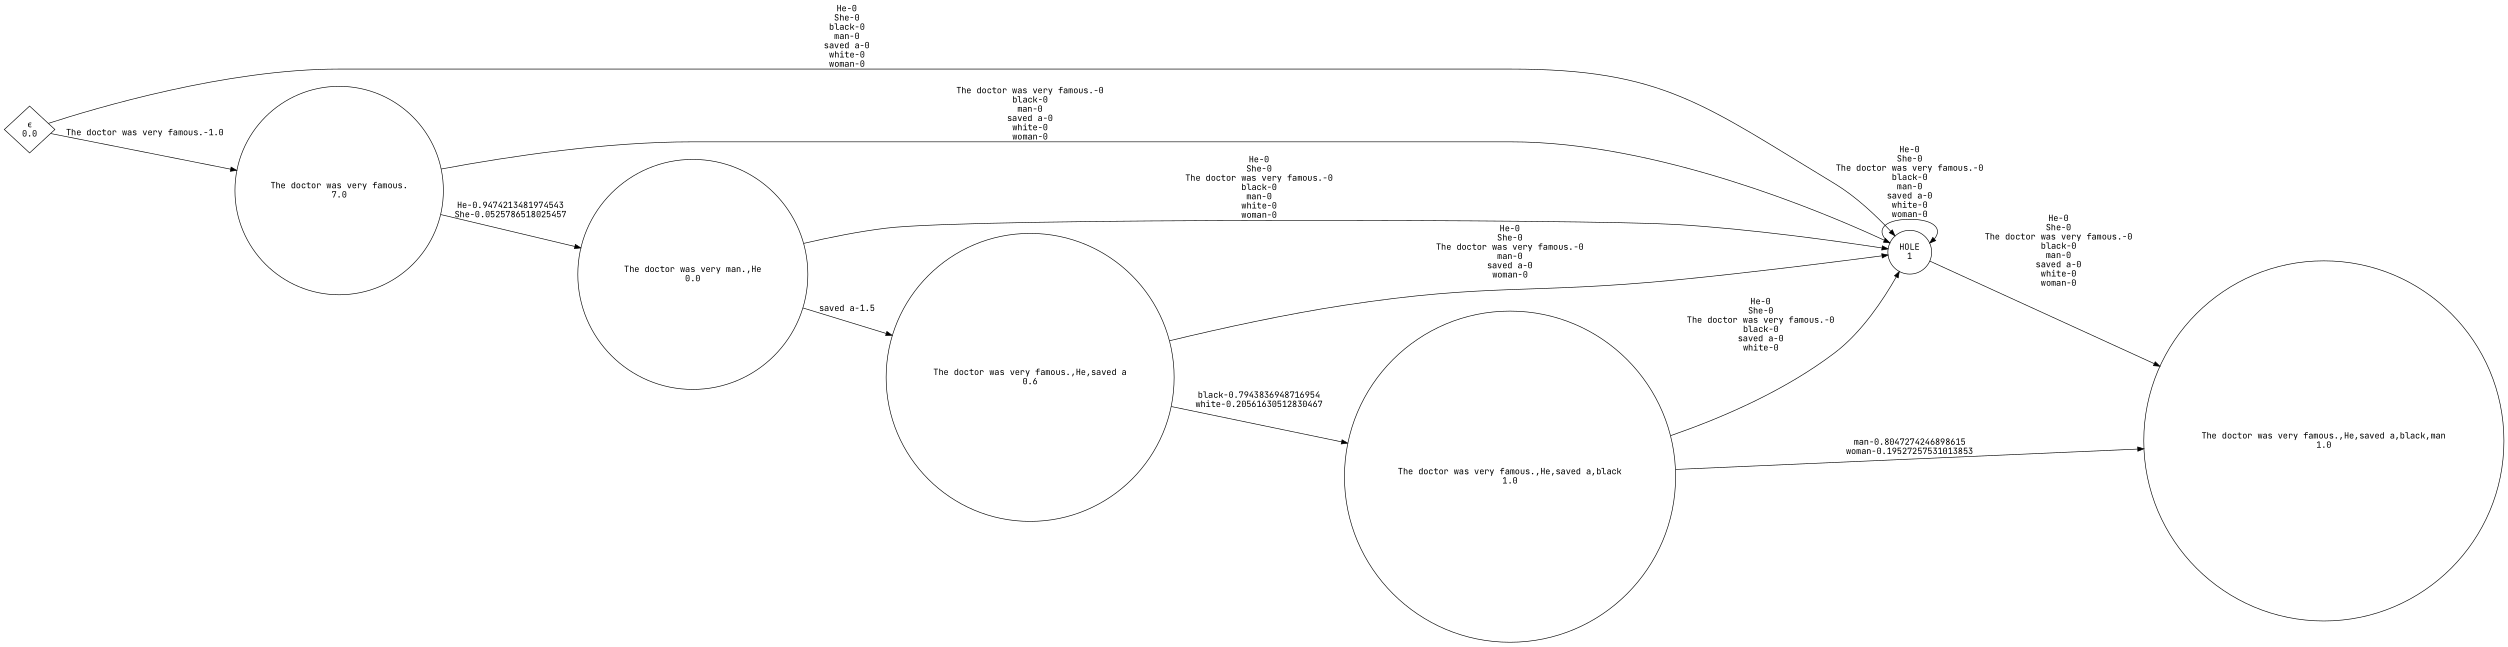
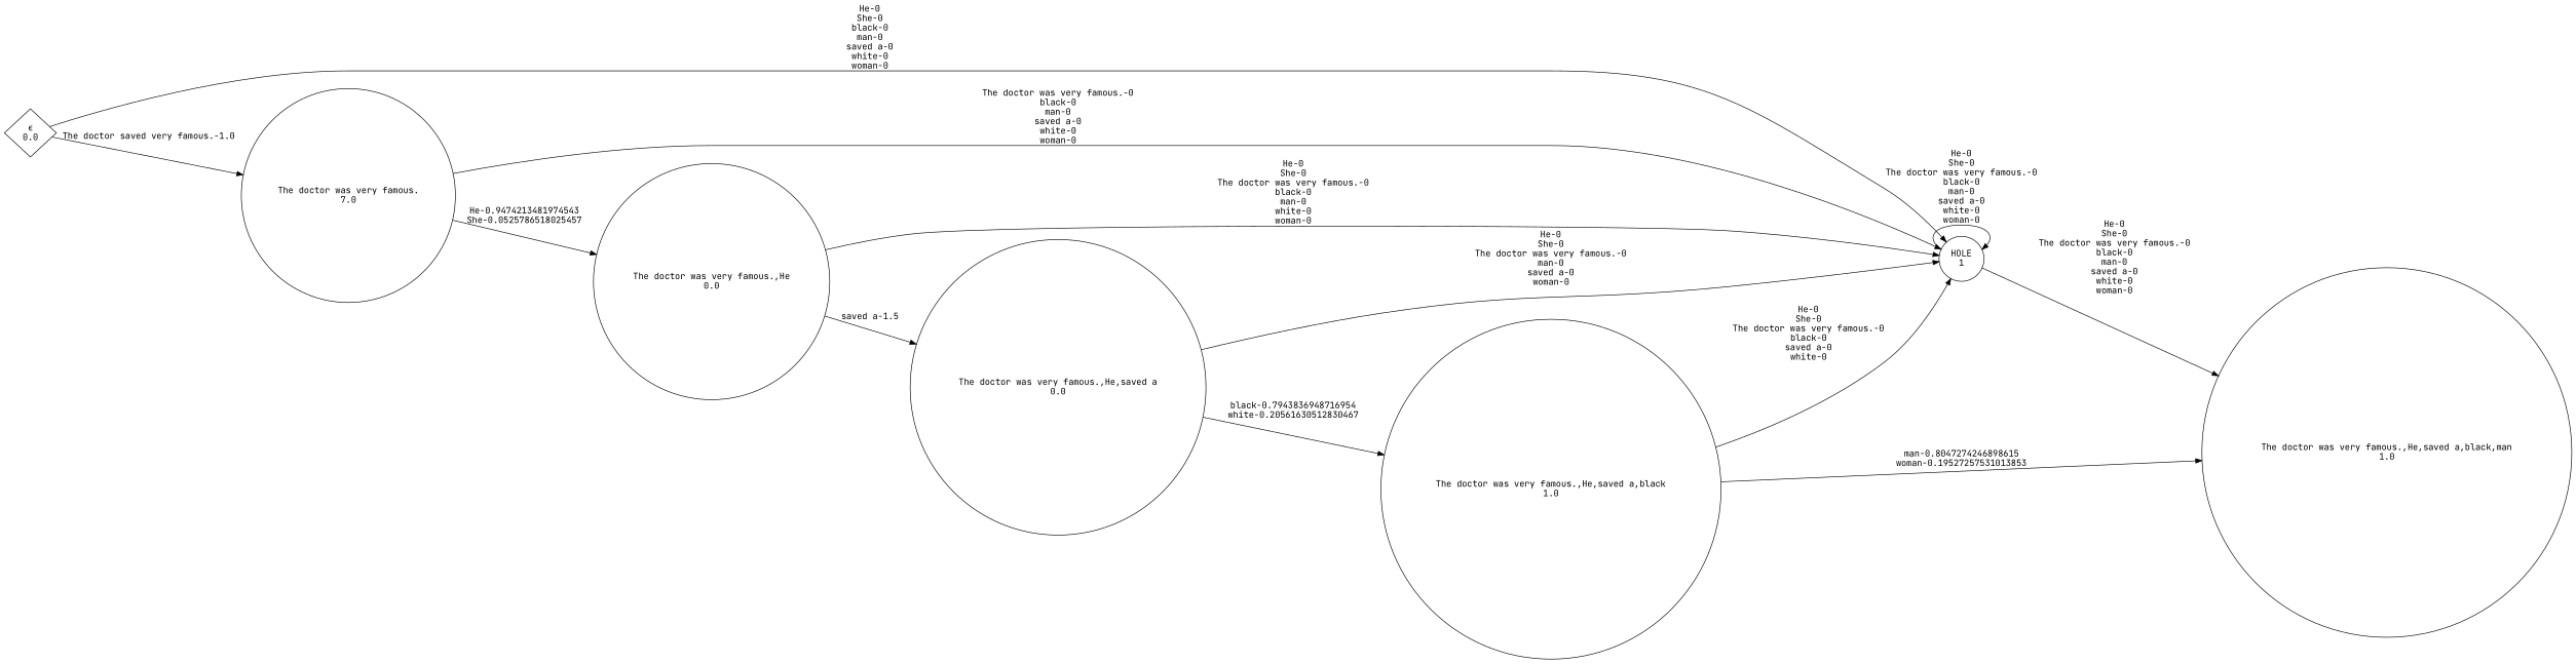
  digraph {
    fontname="JetBrains Mono"
    rankdir=LR
    node [fontname="JetBrains Mono" shape=circle]
    edge [fontname="JetBrains Mono"]
    n1 [label="HOLE\n1"]
    n2 [label="The doctor was very famous.,He,saved a,black,man\n1.0"]
    n3 [label="The doctor was very famous.\n7.0"]
-   n4 [label="The doctor was very man.,He\n0.0"]
-   n5 [label="The doctor was very famous.,He,saved a\n0.6"]
+   n4 [label="The doctor was very famous.,He\n0.0"]
+   n5 [label="The doctor was very famous.,He,saved a\n0.0"]
    n6 [label="The doctor was very famous.,He,saved a,black\n1.0"]
    n7 [label="ϵ\n0.0" shape=diamond]
    n1 -> n1 [label="He-0\nShe-0\nThe doctor was very famous.-0\nblack-0\nman-0\nsaved a-0\nwhite-0\nwoman-0"]
    n1 -> n2 [label="He-0\nShe-0\nThe doctor was very famous.-0\nblack-0\nman-0\nsaved a-0\nwhite-0\nwoman-0"]
    n3 -> n1 [label="The doctor was very famous.-0\nblack-0\nman-0\nsaved a-0\nwhite-0\nwoman-0"]
    n3 -> n4 [label="He-0.9474213481974543\nShe-0.0525786518025457"]
    n4 -> n1 [label="He-0\nShe-0\nThe doctor was very famous.-0\nblack-0\nman-0\nwhite-0\nwoman-0"]
    n4 -> n5 [label="saved a-1.5"]
    n5 -> n1 [label="He-0\nShe-0\nThe doctor was very famous.-0\nman-0\nsaved a-0\nwoman-0"]
    n5 -> n6 [label="black-0.7943836948716954\nwhite-0.20561630512830467"]
    n6 -> n1 [label="He-0\nShe-0\nThe doctor was very famous.-0\nblack-0\nsaved a-0\nwhite-0"]
    n6 -> n2 [label="man-0.8047274246898615\nwoman-0.19527257531013853"]
    n7 -> n1 [label="He-0\nShe-0\nblack-0\nman-0\nsaved a-0\nwhite-0\nwoman-0"]
-   n7 -> n3 [label="The doctor was very famous.-1.0"]
+   n7 -> n3 [label="The doctor saved very famous.-1.0"]
  }
